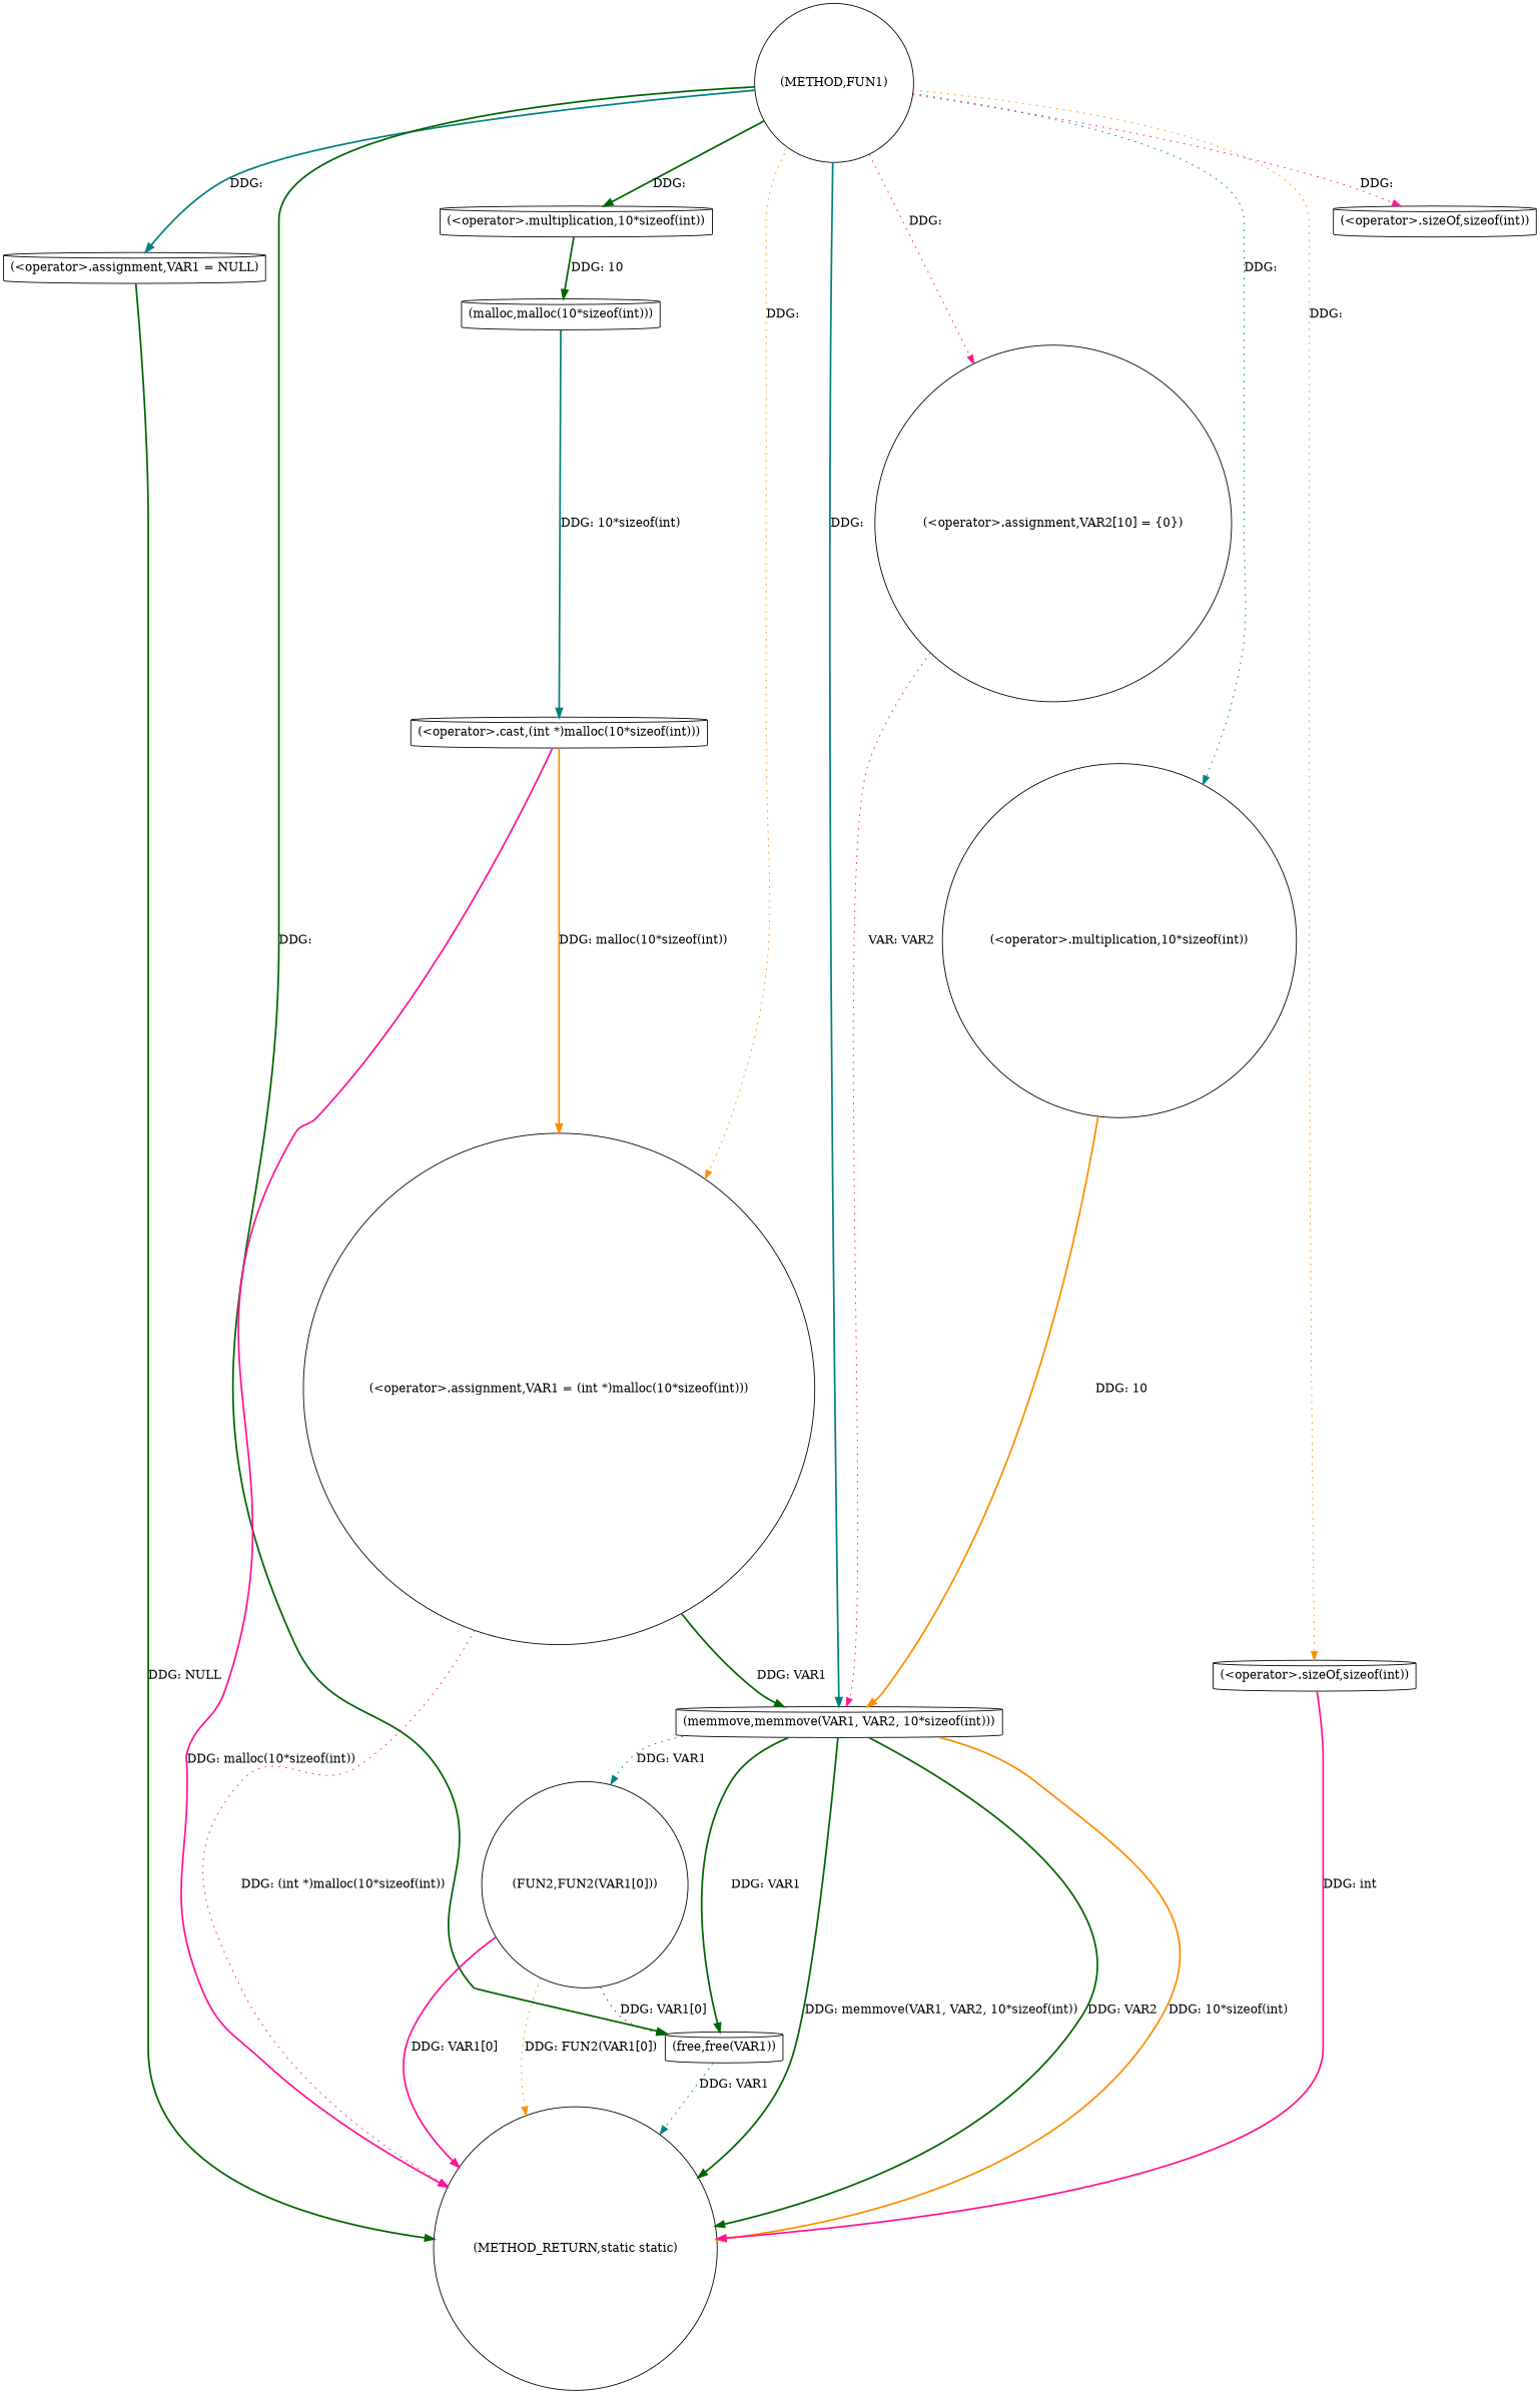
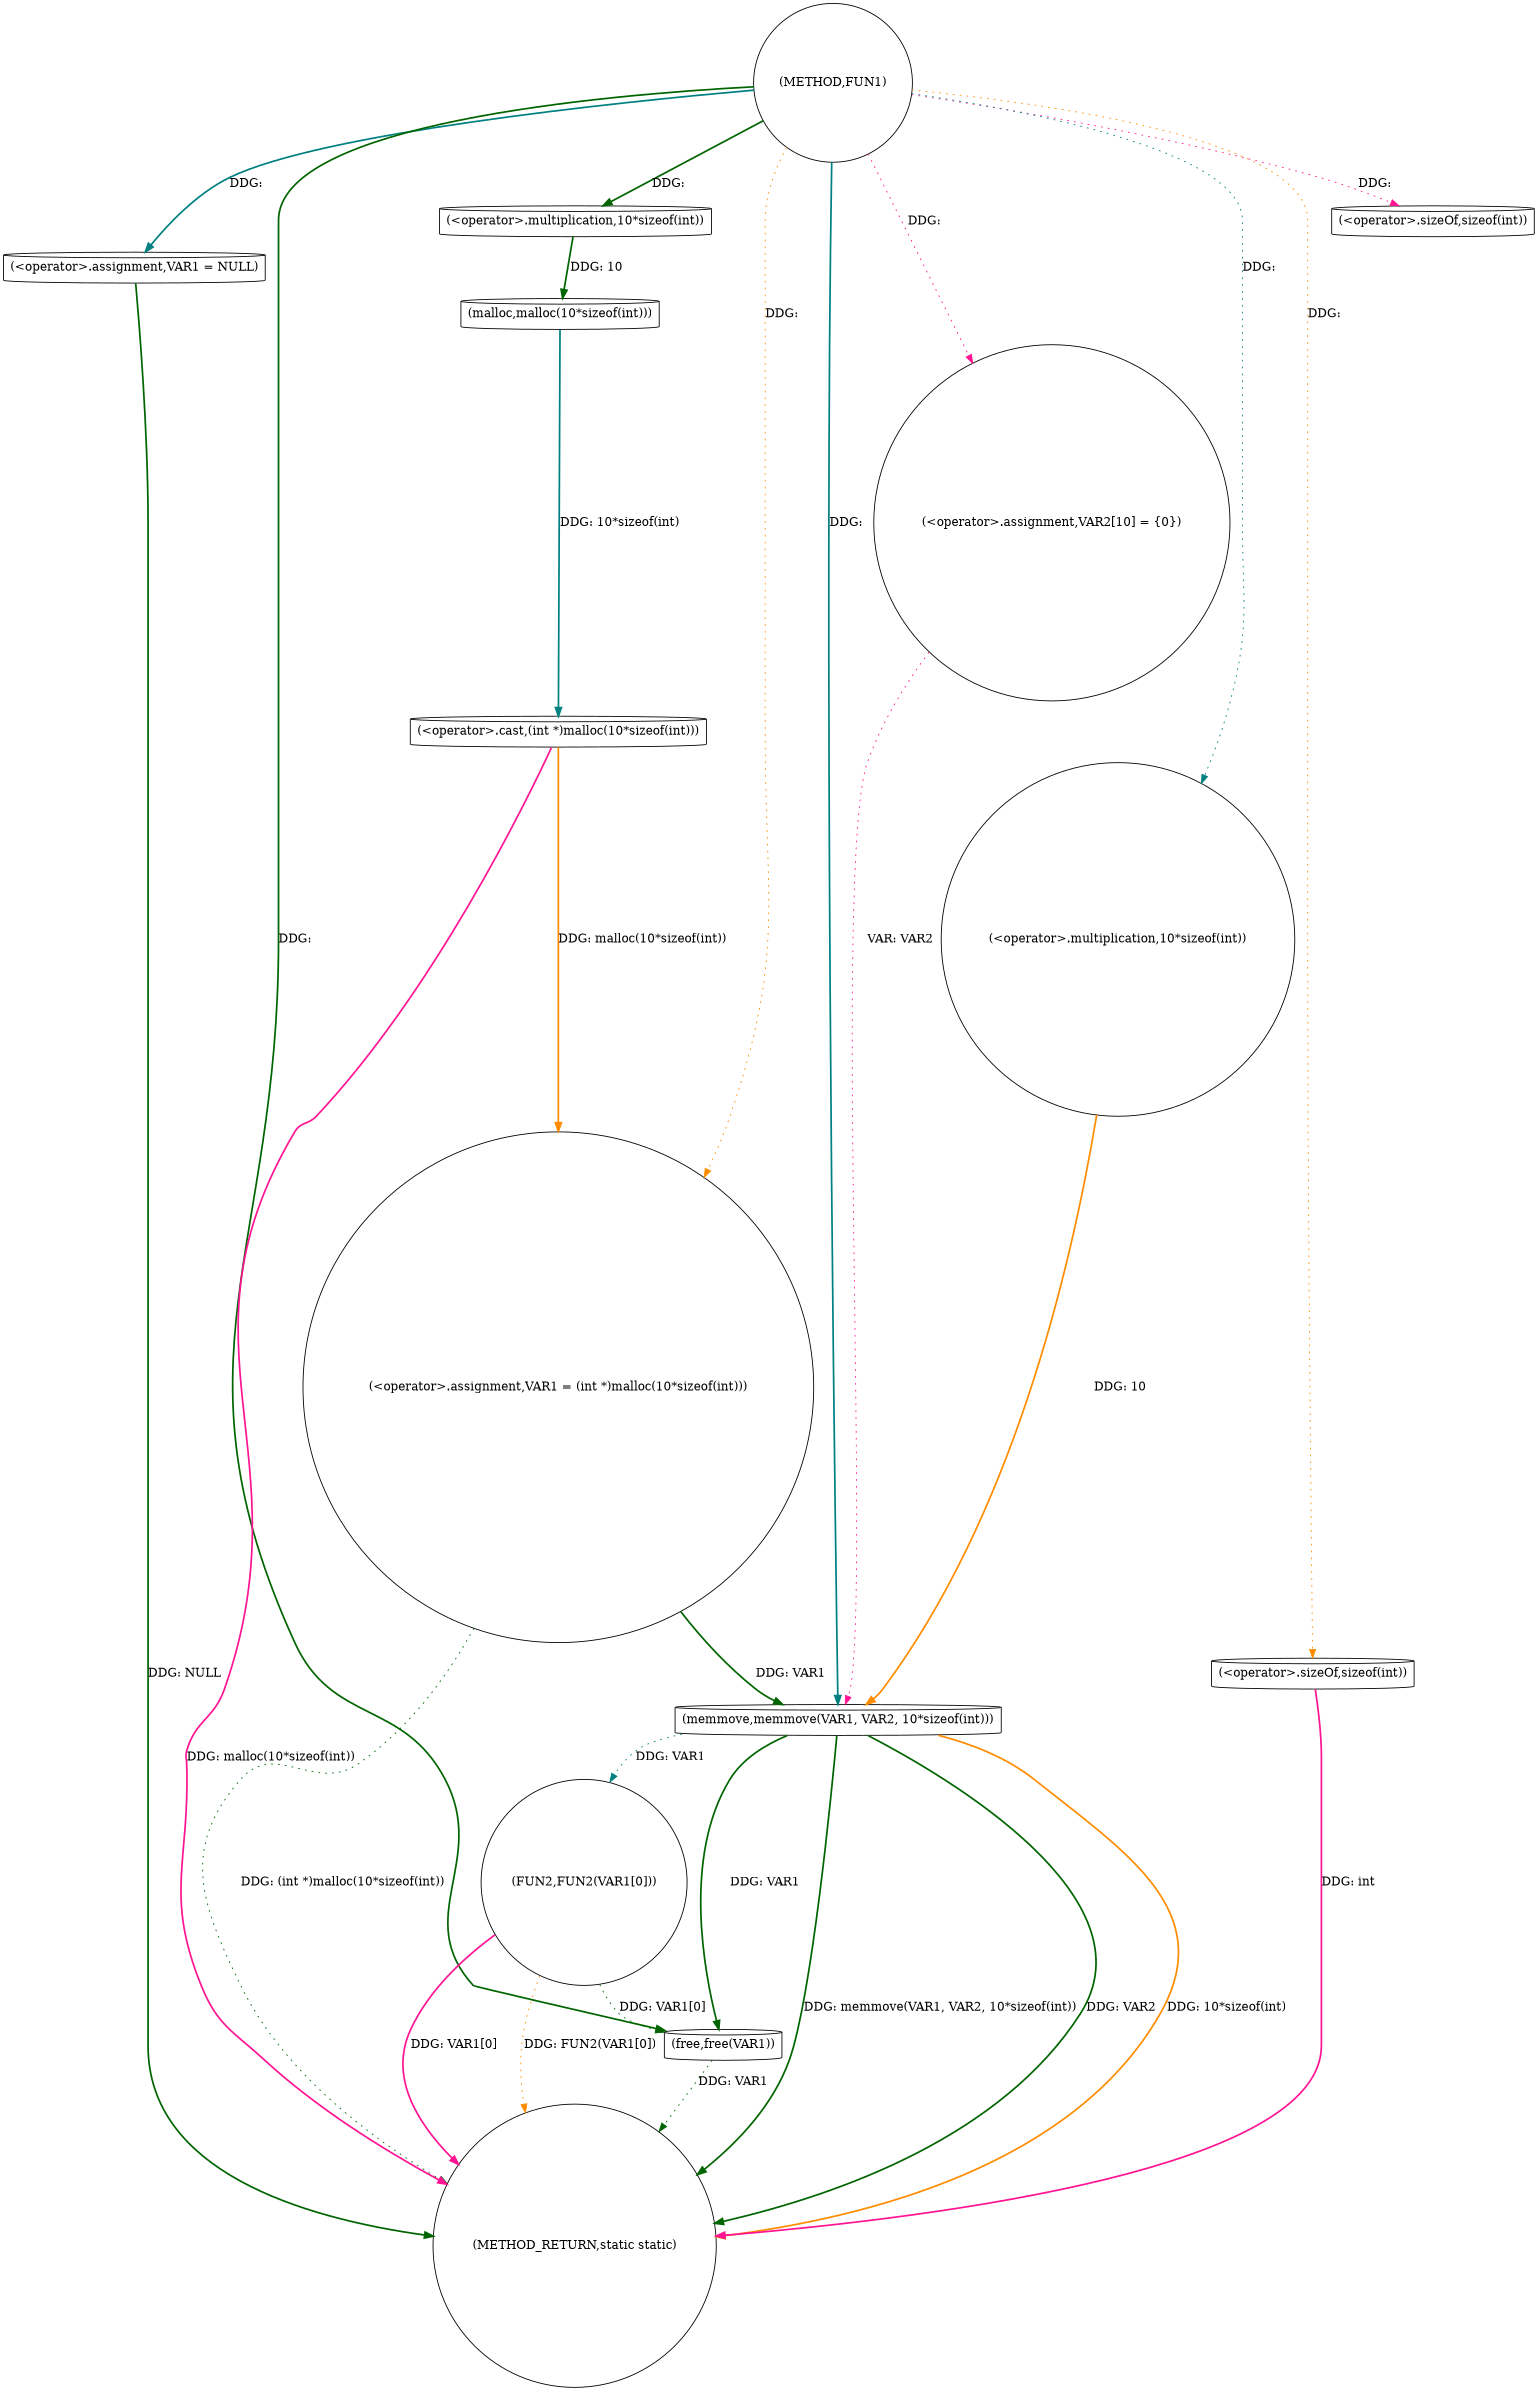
  digraph {
    node [shape=cylinder]
    edge [color=darkgreen style=bold]
    n1 [label="(METHOD,FUN1)" shape=circle]
    n2 [label="(<operator>.assignment,VAR1 = NULL)"]
    n3 [label="(<operator>.assignment,VAR1 = (int *)malloc(10*sizeof(int)))" shape=circle]
    n4 [label="(<operator>.multiplication,10*sizeof(int))"]
    n5 [label="(<operator>.sizeOf,sizeof(int))"]
    n6 [label="(<operator>.assignment,VAR2[10] = {0})" shape=circle]
    n7 [label="(memmove,memmove(VAR1, VAR2, 10*sizeof(int)))"]
    n8 [label="(<operator>.multiplication,10*sizeof(int))" shape=circle]
    n9 [label="(<operator>.sizeOf,sizeof(int))"]
    n10 [label="(free,free(VAR1))"]
    n11 [label="(METHOD_RETURN,static static)" shape=circle]
    n12 [label="(malloc,malloc(10*sizeof(int)))"]
    n13 [label="(FUN2,FUN2(VAR1[0]))" shape=circle]
    n14 [label="(<operator>.cast,(int *)malloc(10*sizeof(int)))"]
    n1 -> n2 [color=teal label="DDG: "]
    n1 -> n3 [color=darkorange label="DDG: " style=dotted]
    n1 -> n4 [label="DDG: "]
    n1 -> n5 [color=deeppink label="DDG: " style=dotted]
    n1 -> n6 [color=deeppink label="DDG: " style=dotted]
    n1 -> n7 [color=teal label="DDG: "]
    n1 -> n8 [color=teal label="DDG: " style=dotted]
    n1 -> n9 [color=darkorange label="DDG: " style=dotted]
    n1 -> n10 [label="DDG: "]
    n2 -> n11 [label="DDG: NULL"]
    n3 -> n7 [label="DDG: VAR1"]
-   n3 -> n11 [color=deeppink label="DDG: (int *)malloc(10*sizeof(int))" style=dotted]
+   n3 -> n11 [label="DDG: (int *)malloc(10*sizeof(int))" style=dotted]
    n4 -> n12 [label="DDG: 10"]
    n6 -> n7 [color=deeppink label="VAR: VAR2" style=dotted]
    n7 -> n10 [label="DDG: VAR1"]
    n7 -> n11 [label="DDG: VAR2"]
    n7 -> n11 [color=darkorange label="DDG: 10*sizeof(int)"]
    n7 -> n11 [label="DDG: memmove(VAR1, VAR2, 10*sizeof(int))"]
    n7 -> n13 [color=teal label="DDG: VAR1" style=dotted]
    n8 -> n7 [color=darkorange label="DDG: 10"]
    n9 -> n11 [color=deeppink label="DDG: int"]
-   n10 -> n11 [color=teal label="DDG: VAR1" style=dotted]
+   n10 -> n11 [label="DDG: VAR1" style=dotted]
    n12 -> n14 [color=teal label="DDG: 10*sizeof(int)"]
    n13 -> n10 [label="DDG: VAR1[0]" style=dotted]
    n13 -> n11 [color=deeppink label="DDG: VAR1[0]"]
    n13 -> n11 [color=darkorange label="DDG: FUN2(VAR1[0])" style=dotted]
    n14 -> n3 [color=darkorange label="DDG: malloc(10*sizeof(int))"]
    n14 -> n11 [color=deeppink label="DDG: malloc(10*sizeof(int))"]
  }
